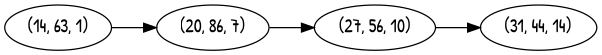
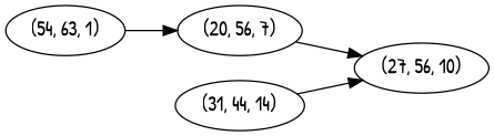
  digraph {
    fontname="Patrick Hand"
    rankdir=LR
    node [fontname="Patrick Hand"]
    edge [fontname="Patrick Hand"]
-   "(14, 63, 1)"
-   "(20, 56, 7)" [label="(20, 86, 7)"]
+   "(14, 63, 1)" [label="(54, 63, 1)"]
+   "(20, 56, 7)"
    n3 [label="(27, 56, 10)"]
    "(31, 44, 14)"
    "(14, 63, 1)" -> "(20, 56, 7)"
    "(20, 56, 7)" -> n3
-   n3 -> "(31, 44, 14)"
+   "(31, 44, 14)" -> n3
  }
